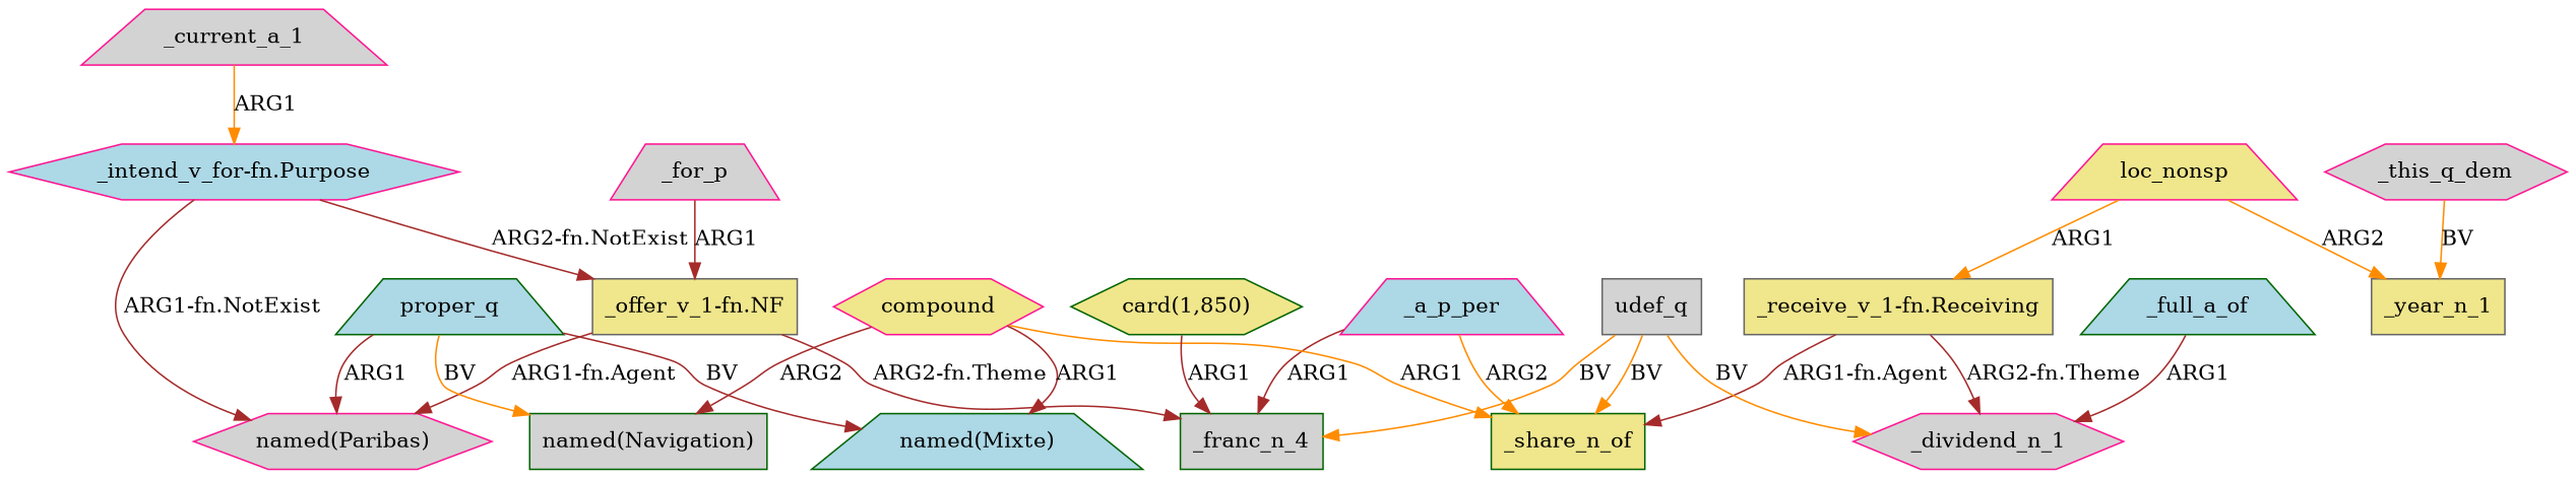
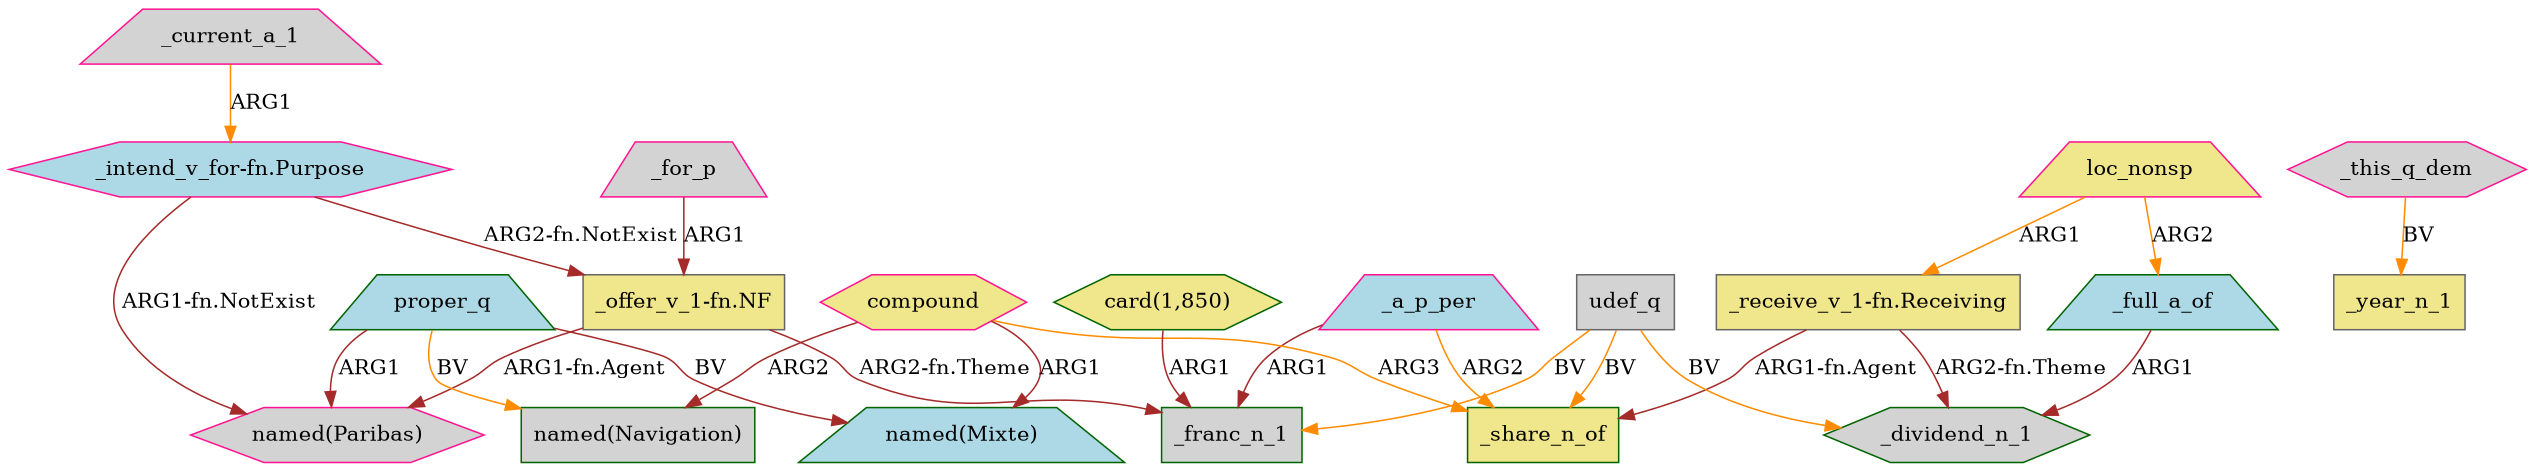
  digraph {
    node [color=deeppink fillcolor=lightgrey shape=box style=filled]
    edge [color=brown]
    "_offer_v_1-fn.NF" [color=gray40 fillcolor=khaki]
    "named(Paribas)" [shape=hexagon]
-   _franc_n_1 [color=darkgreen label=_franc_n_4]
+   _franc_n_1 [color=darkgreen]
    _this_q_dem [shape=hexagon]
    _year_n_1 [color=gray40 fillcolor=khaki]
    _a_p_per [fillcolor=lightblue shape=trapezium]
    _share_n_of [color=darkgreen fillcolor=khaki]
    compound [fillcolor=khaki shape=hexagon]
    "named(Mixte)" [color=darkgreen fillcolor=lightblue shape=trapezium]
    "named(Navigation)" [color=darkgreen]
    loc_nonsp [fillcolor=khaki shape=trapezium]
    "_receive_v_1-fn.Receiving" [color=gray40 fillcolor=khaki]
-   _dividend_n_1 [shape=hexagon]
+   _dividend_n_1 [color=darkgreen shape=hexagon]
    "card(1,850)" [color=darkgreen fillcolor=khaki shape=hexagon]
    _full_a_of [color=darkgreen fillcolor=lightblue shape=trapezium]
    _for_p [shape=trapezium]
    proper_q [color=darkgreen fillcolor=lightblue shape=trapezium]
    _current_a_1 [shape=trapezium]
    "_intend_v_for-fn.Purpose" [fillcolor=lightblue shape=hexagon]
    udef_q [color=gray40]
    "_offer_v_1-fn.NF" -> "named(Paribas)" [label="ARG1-fn.Agent"]
    "_offer_v_1-fn.NF" -> _franc_n_1 [label="ARG2-fn.Theme"]
    _this_q_dem -> _year_n_1 [color=darkorange label=BV]
    _a_p_per -> _franc_n_1 [label=ARG1]
    _a_p_per -> _share_n_of [color=darkorange label=ARG2]
-   compound -> _share_n_of [color=darkorange label=ARG1]
+   compound -> _share_n_of [color=darkorange label=ARG3]
    compound -> "named(Mixte)" [label=ARG1]
    compound -> "named(Navigation)" [label=ARG2]
-   loc_nonsp -> _year_n_1 [color=darkorange label=ARG2]
+   loc_nonsp -> _full_a_of [color=darkorange label=ARG2]
    loc_nonsp -> "_receive_v_1-fn.Receiving" [color=darkorange label=ARG1]
    "_receive_v_1-fn.Receiving" -> _share_n_of [label="ARG1-fn.Agent"]
    "_receive_v_1-fn.Receiving" -> _dividend_n_1 [label="ARG2-fn.Theme"]
    "card(1,850)" -> _franc_n_1 [label=ARG1]
    _full_a_of -> _dividend_n_1 [label=ARG1]
    _for_p -> "_offer_v_1-fn.NF" [label=ARG1]
    proper_q -> "named(Paribas)" [label=ARG1]
    proper_q -> "named(Mixte)" [label=BV]
    proper_q -> "named(Navigation)" [color=darkorange label=BV]
    _current_a_1 -> "_intend_v_for-fn.Purpose" [color=darkorange label=ARG1]
    "_intend_v_for-fn.Purpose" -> "_offer_v_1-fn.NF" [label="ARG2-fn.NotExist"]
    "_intend_v_for-fn.Purpose" -> "named(Paribas)" [label="ARG1-fn.NotExist"]
    udef_q -> _franc_n_1 [color=darkorange label=BV]
    udef_q -> _share_n_of [color=darkorange label=BV]
    udef_q -> _dividend_n_1 [color=darkorange label=BV]
  }
